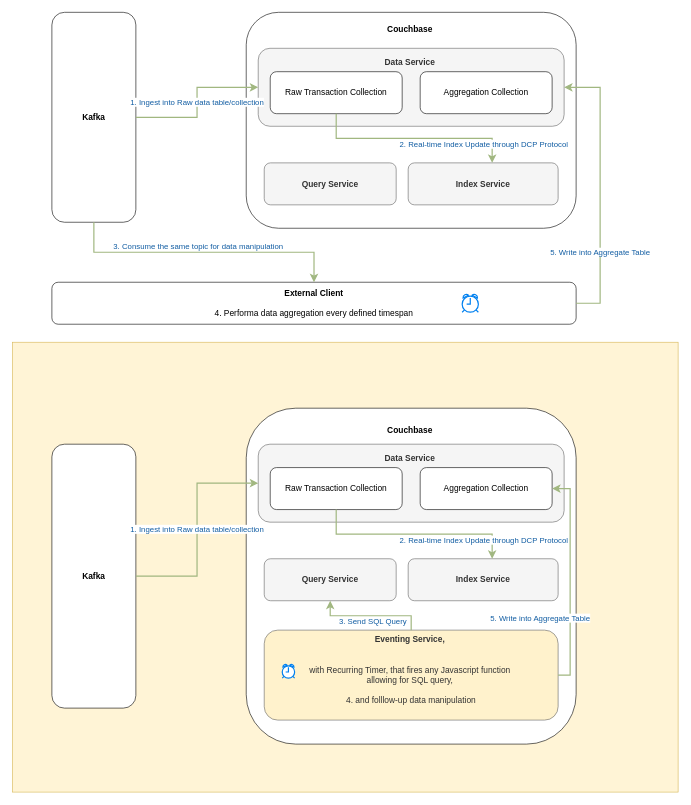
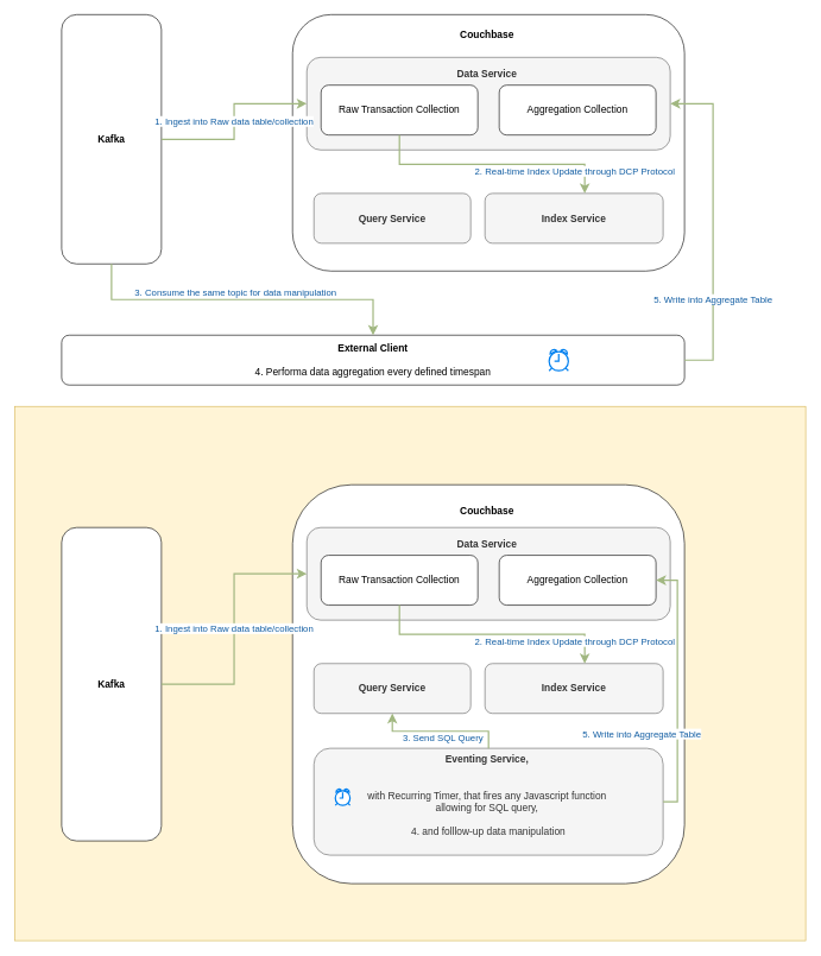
  <mxCell id="0" />
  <mxCell id="1" parent="0" />
  <mxCell id="2" value="" style="rounded=0;whiteSpace=wrap;html=1;fillColor=#fff2cc;strokeColor=#d6b656;fillOpacity=80;" parent="1" vertex="1"><mxGeometry x="20" y="570" width="1110" height="750" as="geometry" /></mxCell>
  <mxCell id="3" value="Kafka" style="rounded=1;whiteSpace=wrap;html=1;fontSize=14;fontStyle=1" parent="1" vertex="1"><mxGeometry x="86" y="20" width="140" height="350" as="geometry" /></mxCell>
  <mxCell id="4" value="&lt;b&gt;Couchbase&amp;nbsp;&lt;/b&gt;&lt;div style=&quot;font-size: 14px;&quot;&gt;&lt;b&gt;&lt;br style=&quot;font-size: 14px;&quot;&gt;&lt;/b&gt;&lt;/div&gt;&lt;div style=&quot;font-size: 14px;&quot;&gt;&lt;b&gt;&lt;br style=&quot;font-size: 14px;&quot;&gt;&lt;/b&gt;&lt;/div&gt;&lt;div style=&quot;font-size: 14px;&quot;&gt;&lt;b&gt;&lt;br style=&quot;font-size: 14px;&quot;&gt;&lt;/b&gt;&lt;/div&gt;&lt;div style=&quot;font-size: 14px;&quot;&gt;&lt;b&gt;&lt;br style=&quot;font-size: 14px;&quot;&gt;&lt;/b&gt;&lt;/div&gt;&lt;div style=&quot;font-size: 14px;&quot;&gt;&lt;b&gt;&lt;br style=&quot;font-size: 14px;&quot;&gt;&lt;/b&gt;&lt;/div&gt;&lt;div style=&quot;font-size: 14px;&quot;&gt;&lt;b&gt;&lt;br style=&quot;font-size: 14px;&quot;&gt;&lt;/b&gt;&lt;/div&gt;&lt;div style=&quot;font-size: 14px;&quot;&gt;&lt;b&gt;&lt;br style=&quot;font-size: 14px;&quot;&gt;&lt;/b&gt;&lt;/div&gt;&lt;div style=&quot;font-size: 14px;&quot;&gt;&lt;b&gt;&lt;br style=&quot;font-size: 14px;&quot;&gt;&lt;/b&gt;&lt;/div&gt;&lt;div style=&quot;font-size: 14px;&quot;&gt;&lt;b&gt;&lt;br style=&quot;font-size: 14px;&quot;&gt;&lt;/b&gt;&lt;/div&gt;&lt;div style=&quot;font-size: 14px;&quot;&gt;&lt;b&gt;&lt;br style=&quot;font-size: 14px;&quot;&gt;&lt;/b&gt;&lt;/div&gt;&lt;div style=&quot;font-size: 14px;&quot;&gt;&lt;b&gt;&lt;br style=&quot;font-size: 14px;&quot;&gt;&lt;/b&gt;&lt;/div&gt;&lt;div style=&quot;font-size: 14px;&quot;&gt;&lt;b&gt;&lt;br style=&quot;font-size: 14px;&quot;&gt;&lt;/b&gt;&lt;/div&gt;&lt;div style=&quot;font-size: 14px;&quot;&gt;&lt;b&gt;&lt;br style=&quot;font-size: 14px;&quot;&gt;&lt;/b&gt;&lt;/div&gt;&lt;div style=&quot;font-size: 14px;&quot;&gt;&lt;b&gt;&lt;br style=&quot;font-size: 14px;&quot;&gt;&lt;/b&gt;&lt;/div&gt;&lt;div style=&quot;font-size: 14px;&quot;&gt;&lt;b&gt;&lt;br style=&quot;font-size: 14px;&quot;&gt;&lt;/b&gt;&lt;/div&gt;&lt;div style=&quot;font-size: 14px;&quot;&gt;&lt;b&gt;&lt;br style=&quot;font-size: 14px;&quot;&gt;&lt;/b&gt;&lt;/div&gt;&lt;div style=&quot;font-size: 14px;&quot;&gt;&lt;b&gt;&lt;br style=&quot;font-size: 14px;&quot;&gt;&lt;/b&gt;&lt;/div&gt;&lt;div style=&quot;font-size: 14px;&quot;&gt;&lt;br&gt;&lt;/div&gt;" style="rounded=1;whiteSpace=wrap;html=1;fontSize=14;" parent="1" vertex="1"><mxGeometry x="410" y="20" width="550" height="360" as="geometry" /></mxCell>
  <mxCell id="5" value="&lt;b&gt;Data Service&lt;/b&gt;&lt;b style=&quot;background-color: initial;&quot;&gt;&amp;nbsp;&lt;/b&gt;&lt;div style=&quot;font-size: 14px;&quot;&gt;&lt;div style=&quot;font-size: 14px;&quot;&gt;&lt;b&gt;&lt;br style=&quot;font-size: 14px;&quot;&gt;&lt;/b&gt;&lt;/div&gt;&lt;div style=&quot;font-size: 14px;&quot;&gt;&lt;b&gt;&lt;br style=&quot;font-size: 14px;&quot;&gt;&lt;/b&gt;&lt;/div&gt;&lt;div style=&quot;font-size: 14px;&quot;&gt;&lt;b&gt;&lt;br style=&quot;font-size: 14px;&quot;&gt;&lt;/b&gt;&lt;/div&gt;&lt;/div&gt;&lt;div style=&quot;font-size: 14px;&quot;&gt;&lt;b&gt;&lt;br&gt;&lt;/b&gt;&lt;/div&gt;&lt;div style=&quot;font-size: 14px;&quot;&gt;&lt;br&gt;&lt;/div&gt;" style="rounded=1;whiteSpace=wrap;html=1;fontSize=14;fillColor=#f5f5f5;fontColor=#333333;strokeColor=#666666;" parent="1" vertex="1"><mxGeometry x="430" y="80" width="510" height="130" as="geometry" /></mxCell>
  <mxCell id="6" value="Query Service" style="rounded=1;whiteSpace=wrap;html=1;fontSize=14;fontStyle=1;fillColor=#f5f5f5;fontColor=#333333;strokeColor=#666666;" parent="1" vertex="1"><mxGeometry x="440" y="271" width="220" height="70" as="geometry" /></mxCell>
  <mxCell id="7" value="Index Service" style="rounded=1;whiteSpace=wrap;html=1;fontSize=14;fontStyle=1;fillColor=#f5f5f5;fontColor=#333333;strokeColor=#666666;" parent="1" vertex="1"><mxGeometry x="680" y="271" width="250" height="70" as="geometry" /></mxCell>
  <mxCell id="8" value="1. Ingest into Raw data table/collection" style="edgeStyle=elbowEdgeStyle;elbow=horizontal;endArrow=classic;html=1;curved=0;rounded=0;endSize=8;startSize=8;exitX=1;exitY=0.5;exitDx=0;exitDy=0;entryX=0;entryY=0.5;entryDx=0;entryDy=0;strokeWidth=2;fontSize=13;fillColor=#f8cecc;strokeColor=#a1b780;fontColor=#105ca2;" parent="1" source="3" target="5" edge="1"><mxGeometry width="50" height="50" relative="1" as="geometry"><mxPoint x="370" y="300" as="sourcePoint" /><mxPoint x="420" y="250" as="targetPoint" /><mxPoint as="offset" /></mxGeometry></mxCell>
  <mxCell id="9" value="Raw Transaction Collection" style="rounded=1;whiteSpace=wrap;html=1;fontSize=14;" parent="1" vertex="1"><mxGeometry x="450" y="119" width="220" height="70" as="geometry" /></mxCell>
  <mxCell id="10" value="Aggregation Collection" style="rounded=1;whiteSpace=wrap;html=1;fontSize=14;" parent="1" vertex="1"><mxGeometry x="700" y="119" width="220" height="70" as="geometry" /></mxCell>
  <mxCell id="11" value="2. Real-time Index Update through DCP Protocol" style="edgeStyle=elbowEdgeStyle;elbow=vertical;endArrow=classic;html=1;curved=0;rounded=0;endSize=8;startSize=8;exitX=0.5;exitY=1;exitDx=0;exitDy=0;entryX=0.56;entryY=0;entryDx=0;entryDy=0;entryPerimeter=0;strokeWidth=2;fontSize=13;fillColor=#f8cecc;strokeColor=#a1b780;fontColor=#105ca2;" parent="1" source="9" target="7" edge="1"><mxGeometry x="0.676" y="-10" width="50" height="50" relative="1" as="geometry"><mxPoint x="370" y="300" as="sourcePoint" /><mxPoint x="420" y="250" as="targetPoint" /><mxPoint as="offset" /></mxGeometry></mxCell>
  <mxCell id="12" value="&lt;b&gt;External Client&lt;/b&gt;&lt;div style=&quot;font-size: 14px;&quot;&gt;&lt;br style=&quot;font-size: 14px;&quot;&gt;&lt;/div&gt;&lt;div style=&quot;font-size: 14px;&quot;&gt;4. Performa data aggregation every defined timespan&lt;/div&gt;" style="rounded=1;whiteSpace=wrap;html=1;fontSize=14;" parent="1" vertex="1"><mxGeometry x="86" y="470" width="874" height="70" as="geometry" /></mxCell>
  <mxCell id="13" value="3. Consume the same topic for data manipulation" style="edgeStyle=elbowEdgeStyle;elbow=vertical;endArrow=classic;html=1;curved=0;rounded=0;endSize=8;startSize=8;exitX=0.5;exitY=1;exitDx=0;exitDy=0;strokeWidth=2;fontSize=13;fillColor=#f8cecc;strokeColor=#a1b780;fontColor=#105ca2;" parent="1" source="3" target="12" edge="1"><mxGeometry x="-0.041" y="10" width="50" height="50" relative="1" as="geometry"><mxPoint x="370" y="300" as="sourcePoint" /><mxPoint x="420" y="250" as="targetPoint" /><mxPoint as="offset" /></mxGeometry></mxCell>
  <mxCell id="14" value="5. Write into Aggregate Table" style="edgeStyle=elbowEdgeStyle;elbow=horizontal;endArrow=classic;html=1;curved=0;rounded=0;endSize=8;startSize=8;exitX=1;exitY=0.5;exitDx=0;exitDy=0;entryX=1;entryY=0.5;entryDx=0;entryDy=0;strokeWidth=2;fontSize=13;fillColor=#f8cecc;strokeColor=#a1b780;fontColor=#105ca2;" parent="1" source="12" target="5" edge="1"><mxGeometry x="-0.457" width="50" height="50" relative="1" as="geometry"><mxPoint x="370" y="300" as="sourcePoint" /><mxPoint x="420" y="250" as="targetPoint" /><Array as="points"><mxPoint x="1000" y="330" /></Array><mxPoint as="offset" /></mxGeometry></mxCell>
  <mxCell id="15" value="Kafka" style="rounded=1;whiteSpace=wrap;html=1;fontSize=14;fontStyle=1" parent="1" vertex="1"><mxGeometry x="86" y="740" width="140" height="440" as="geometry" /></mxCell>
  <mxCell id="16" value="&lt;b&gt;Couchbase&amp;nbsp;&lt;/b&gt;&lt;div style=&quot;font-size: 14px;&quot;&gt;&lt;b&gt;&lt;br style=&quot;font-size: 14px;&quot;&gt;&lt;/b&gt;&lt;/div&gt;&lt;div style=&quot;font-size: 14px;&quot;&gt;&lt;b&gt;&lt;br style=&quot;font-size: 14px;&quot;&gt;&lt;/b&gt;&lt;/div&gt;&lt;div style=&quot;font-size: 14px;&quot;&gt;&lt;b&gt;&lt;br style=&quot;font-size: 14px;&quot;&gt;&lt;/b&gt;&lt;/div&gt;&lt;div style=&quot;font-size: 14px;&quot;&gt;&lt;b&gt;&lt;br style=&quot;font-size: 14px;&quot;&gt;&lt;/b&gt;&lt;/div&gt;&lt;div style=&quot;font-size: 14px;&quot;&gt;&lt;b&gt;&lt;br style=&quot;font-size: 14px;&quot;&gt;&lt;/b&gt;&lt;/div&gt;&lt;div style=&quot;font-size: 14px;&quot;&gt;&lt;b&gt;&lt;br style=&quot;font-size: 14px;&quot;&gt;&lt;/b&gt;&lt;/div&gt;&lt;div style=&quot;font-size: 14px;&quot;&gt;&lt;b&gt;&lt;br style=&quot;font-size: 14px;&quot;&gt;&lt;/b&gt;&lt;/div&gt;&lt;div style=&quot;font-size: 14px;&quot;&gt;&lt;b&gt;&lt;br style=&quot;font-size: 14px;&quot;&gt;&lt;/b&gt;&lt;/div&gt;&lt;div style=&quot;font-size: 14px;&quot;&gt;&lt;b&gt;&lt;br style=&quot;font-size: 14px;&quot;&gt;&lt;/b&gt;&lt;/div&gt;&lt;div style=&quot;font-size: 14px;&quot;&gt;&lt;b&gt;&lt;br style=&quot;font-size: 14px;&quot;&gt;&lt;/b&gt;&lt;/div&gt;&lt;div style=&quot;font-size: 14px;&quot;&gt;&lt;b&gt;&lt;br style=&quot;font-size: 14px;&quot;&gt;&lt;/b&gt;&lt;/div&gt;&lt;div style=&quot;font-size: 14px;&quot;&gt;&lt;b&gt;&lt;br style=&quot;font-size: 14px;&quot;&gt;&lt;/b&gt;&lt;/div&gt;&lt;div style=&quot;font-size: 14px;&quot;&gt;&lt;b&gt;&lt;br style=&quot;font-size: 14px;&quot;&gt;&lt;/b&gt;&lt;/div&gt;&lt;div style=&quot;font-size: 14px;&quot;&gt;&lt;b&gt;&lt;br style=&quot;font-size: 14px;&quot;&gt;&lt;/b&gt;&lt;/div&gt;&lt;div style=&quot;font-size: 14px;&quot;&gt;&lt;b&gt;&lt;br style=&quot;font-size: 14px;&quot;&gt;&lt;/b&gt;&lt;/div&gt;&lt;div style=&quot;font-size: 14px;&quot;&gt;&lt;b&gt;&lt;br style=&quot;font-size: 14px;&quot;&gt;&lt;/b&gt;&lt;/div&gt;&lt;div style=&quot;font-size: 14px;&quot;&gt;&lt;b&gt;&lt;br style=&quot;font-size: 14px;&quot;&gt;&lt;/b&gt;&lt;/div&gt;&lt;div style=&quot;font-size: 14px;&quot;&gt;&lt;br&gt;&lt;/div&gt;&lt;div style=&quot;font-size: 14px;&quot;&gt;&lt;br&gt;&lt;/div&gt;&lt;div style=&quot;font-size: 14px;&quot;&gt;&lt;br&gt;&lt;/div&gt;&lt;div style=&quot;font-size: 14px;&quot;&gt;&lt;br&gt;&lt;/div&gt;&lt;div style=&quot;font-size: 14px;&quot;&gt;&lt;br&gt;&lt;/div&gt;&lt;div style=&quot;font-size: 14px;&quot;&gt;&lt;br&gt;&lt;/div&gt;&lt;div style=&quot;font-size: 14px;&quot;&gt;&lt;br&gt;&lt;/div&gt;&lt;div style=&quot;font-size: 14px;&quot;&gt;&lt;br&gt;&lt;/div&gt;&lt;div style=&quot;font-size: 14px;&quot;&gt;&lt;br&gt;&lt;/div&gt;&lt;div style=&quot;font-size: 14px;&quot;&gt;&lt;br&gt;&lt;/div&gt;&lt;div style=&quot;font-size: 14px;&quot;&gt;&lt;br&gt;&lt;/div&gt;&lt;div style=&quot;font-size: 14px;&quot;&gt;&lt;br&gt;&lt;/div&gt;" style="rounded=1;whiteSpace=wrap;html=1;fontSize=14;" parent="1" vertex="1"><mxGeometry x="410" y="680" width="550" height="560" as="geometry" /></mxCell>
  <mxCell id="17" value="&lt;b&gt;Data Service&lt;/b&gt;&lt;b style=&quot;background-color: initial;&quot;&gt;&amp;nbsp;&lt;/b&gt;&lt;div style=&quot;font-size: 14px;&quot;&gt;&lt;div style=&quot;font-size: 14px;&quot;&gt;&lt;b&gt;&lt;br style=&quot;font-size: 14px;&quot;&gt;&lt;/b&gt;&lt;/div&gt;&lt;div style=&quot;font-size: 14px;&quot;&gt;&lt;b&gt;&lt;br style=&quot;font-size: 14px;&quot;&gt;&lt;/b&gt;&lt;/div&gt;&lt;div style=&quot;font-size: 14px;&quot;&gt;&lt;b&gt;&lt;br style=&quot;font-size: 14px;&quot;&gt;&lt;/b&gt;&lt;/div&gt;&lt;/div&gt;&lt;div style=&quot;font-size: 14px;&quot;&gt;&lt;b&gt;&lt;br&gt;&lt;/b&gt;&lt;/div&gt;&lt;div style=&quot;font-size: 14px;&quot;&gt;&lt;br&gt;&lt;/div&gt;" style="rounded=1;whiteSpace=wrap;html=1;fontSize=14;fillColor=#f5f5f5;fontColor=#333333;strokeColor=#666666;" parent="1" vertex="1"><mxGeometry x="430" y="740" width="510" height="130" as="geometry" /></mxCell>
  <mxCell id="18" value="Query Service" style="rounded=1;whiteSpace=wrap;html=1;fontSize=14;fontStyle=1;fillColor=#f5f5f5;fontColor=#333333;strokeColor=#666666;" parent="1" vertex="1"><mxGeometry x="440" y="931" width="220" height="70" as="geometry" /></mxCell>
  <mxCell id="19" value="Index Service" style="rounded=1;whiteSpace=wrap;html=1;fontSize=14;fontStyle=1;fillColor=#f5f5f5;fontColor=#333333;strokeColor=#666666;" parent="1" vertex="1"><mxGeometry x="680" y="931" width="250" height="70" as="geometry" /></mxCell>
  <mxCell id="20" value="1. Ingest into Raw data table/collection" style="edgeStyle=elbowEdgeStyle;elbow=horizontal;endArrow=classic;html=1;curved=0;rounded=0;endSize=8;startSize=8;exitX=1;exitY=0.5;exitDx=0;exitDy=0;entryX=0;entryY=0.5;entryDx=0;entryDy=0;strokeWidth=2;fontSize=13;fillColor=#f8cecc;strokeColor=#a1b780;fontColor=#105ca2;" parent="1" source="15" target="17" edge="1"><mxGeometry width="50" height="50" relative="1" as="geometry"><mxPoint x="370" y="960" as="sourcePoint" /><mxPoint x="420" y="910" as="targetPoint" /><mxPoint as="offset" /></mxGeometry></mxCell>
  <mxCell id="21" value="Raw Transaction Collection" style="rounded=1;whiteSpace=wrap;html=1;fontSize=14;" parent="1" vertex="1"><mxGeometry x="450" y="779" width="220" height="70" as="geometry" /></mxCell>
  <mxCell id="22" value="Aggregation Collection" style="rounded=1;whiteSpace=wrap;html=1;fontSize=14;" parent="1" vertex="1"><mxGeometry x="700" y="779" width="220" height="70" as="geometry" /></mxCell>
  <mxCell id="23" value="2. Real-time Index Update through DCP Protocol" style="edgeStyle=elbowEdgeStyle;elbow=vertical;endArrow=classic;html=1;curved=0;rounded=0;endSize=8;startSize=8;exitX=0.5;exitY=1;exitDx=0;exitDy=0;entryX=0.56;entryY=0;entryDx=0;entryDy=0;entryPerimeter=0;strokeWidth=2;fontSize=13;fillColor=#f8cecc;strokeColor=#a1b780;fontColor=#105ca2;" parent="1" source="21" target="19" edge="1"><mxGeometry x="0.676" y="-10" width="50" height="50" relative="1" as="geometry"><mxPoint x="370" y="960" as="sourcePoint" /><mxPoint x="420" y="910" as="targetPoint" /><mxPoint as="offset" /></mxGeometry></mxCell>
- <mxCell id="24" value="Eventing Service,&amp;nbsp;&lt;div&gt;&lt;br&gt;&lt;/div&gt;&lt;div&gt;&lt;span style=&quot;font-weight: normal;&quot;&gt;&lt;br&gt;&lt;/span&gt;&lt;/div&gt;&lt;div&gt;&lt;span style=&quot;font-weight: normal;&quot;&gt;with Recurring Timer, that fires any Javascript function&amp;nbsp;&lt;/span&gt;&lt;/div&gt;&lt;div&gt;&lt;span style=&quot;font-weight: normal;&quot;&gt;allowing for SQL query,&amp;nbsp;&lt;/span&gt;&lt;/div&gt;&lt;div&gt;&lt;br&gt;&lt;/div&gt;&lt;div&gt;&lt;span style=&quot;font-weight: 400;&quot;&gt;4. and folllow-up data manipulation&lt;/span&gt;&lt;/div&gt;&lt;div&gt;&lt;br&gt;&lt;/div&gt;" style="rounded=1;whiteSpace=wrap;html=1;fontSize=14;fontStyle=1;fillColor=#fff2cc;fontColor=#333333;strokeColor=#666666;" parent="1" vertex="1"><mxGeometry x="440" y="1050" width="490" height="150" as="geometry" /></mxCell>
+ <mxCell id="24" value="Eventing Service,&amp;nbsp;&lt;div&gt;&lt;br&gt;&lt;/div&gt;&lt;div&gt;&lt;span style=&quot;font-weight: normal;&quot;&gt;&lt;br&gt;&lt;/span&gt;&lt;/div&gt;&lt;div&gt;&lt;span style=&quot;font-weight: normal;&quot;&gt;with Recurring Timer, that fires any Javascript function&amp;nbsp;&lt;/span&gt;&lt;/div&gt;&lt;div&gt;&lt;span style=&quot;font-weight: normal;&quot;&gt;allowing for SQL query,&amp;nbsp;&lt;/span&gt;&lt;/div&gt;&lt;div&gt;&lt;br&gt;&lt;/div&gt;&lt;div&gt;&lt;span style=&quot;font-weight: 400;&quot;&gt;4. and folllow-up data manipulation&lt;/span&gt;&lt;/div&gt;&lt;div&gt;&lt;br&gt;&lt;/div&gt;" style="rounded=1;whiteSpace=wrap;html=1;fontSize=14;fontStyle=1;fillColor=#f5f5f5;fontColor=#333333;strokeColor=#666666;" parent="1" vertex="1"><mxGeometry x="440" y="1050" width="490" height="150" as="geometry" /></mxCell>
  <mxCell id="25" value="3. Send SQL Query" style="edgeStyle=elbowEdgeStyle;elbow=vertical;endArrow=classic;html=1;curved=0;rounded=0;endSize=8;startSize=8;exitX=0.5;exitY=0;exitDx=0;exitDy=0;strokeWidth=2;fontSize=13;fillColor=#f8cecc;strokeColor=#a1b780;fontColor=#105ca2;entryX=0.5;entryY=1;entryDx=0;entryDy=0;" parent="1" source="24" target="18" edge="1"><mxGeometry x="-0.043" y="10" width="50" height="50" relative="1" as="geometry"><mxPoint x="280" y="1130" as="sourcePoint" /><mxPoint x="647" y="1230" as="targetPoint" /><mxPoint as="offset" /></mxGeometry></mxCell>
  <mxCell id="26" value="" style="html=1;verticalLabelPosition=bottom;align=center;labelBackgroundColor=#ffffff;verticalAlign=top;strokeWidth=2;strokeColor=#0080F0;shadow=0;dashed=0;shape=mxgraph.ios7.icons.alarm_clock;" parent="1" vertex="1"><mxGeometry x="770" y="490" width="27" height="30" as="geometry" /></mxCell>
  <mxCell id="27" value="" style="html=1;verticalLabelPosition=bottom;align=center;labelBackgroundColor=#ffffff;verticalAlign=top;strokeWidth=2;strokeColor=#0080F0;shadow=0;dashed=0;shape=mxgraph.ios7.icons.alarm_clock;" parent="1" vertex="1"><mxGeometry x="470" y="1107" width="20.7" height="23" as="geometry" /></mxCell>
  <mxCell id="28" value="5. Write into Aggregate Table" style="edgeStyle=elbowEdgeStyle;elbow=horizontal;endArrow=classic;html=1;curved=0;rounded=0;endSize=8;startSize=8;exitX=1;exitY=0.5;exitDx=0;exitDy=0;entryX=1;entryY=0.5;entryDx=0;entryDy=0;strokeWidth=2;fontSize=13;fillColor=#f8cecc;strokeColor=#a1b780;fontColor=#105ca2;" parent="1" source="24" target="22" edge="1"><mxGeometry x="-0.363" y="50" width="50" height="50" relative="1" as="geometry"><mxPoint x="1000" y="1107" as="sourcePoint" /><mxPoint x="980" y="747" as="targetPoint" /><Array as="points"><mxPoint x="950" y="970" /></Array><mxPoint as="offset" /></mxGeometry></mxCell>
